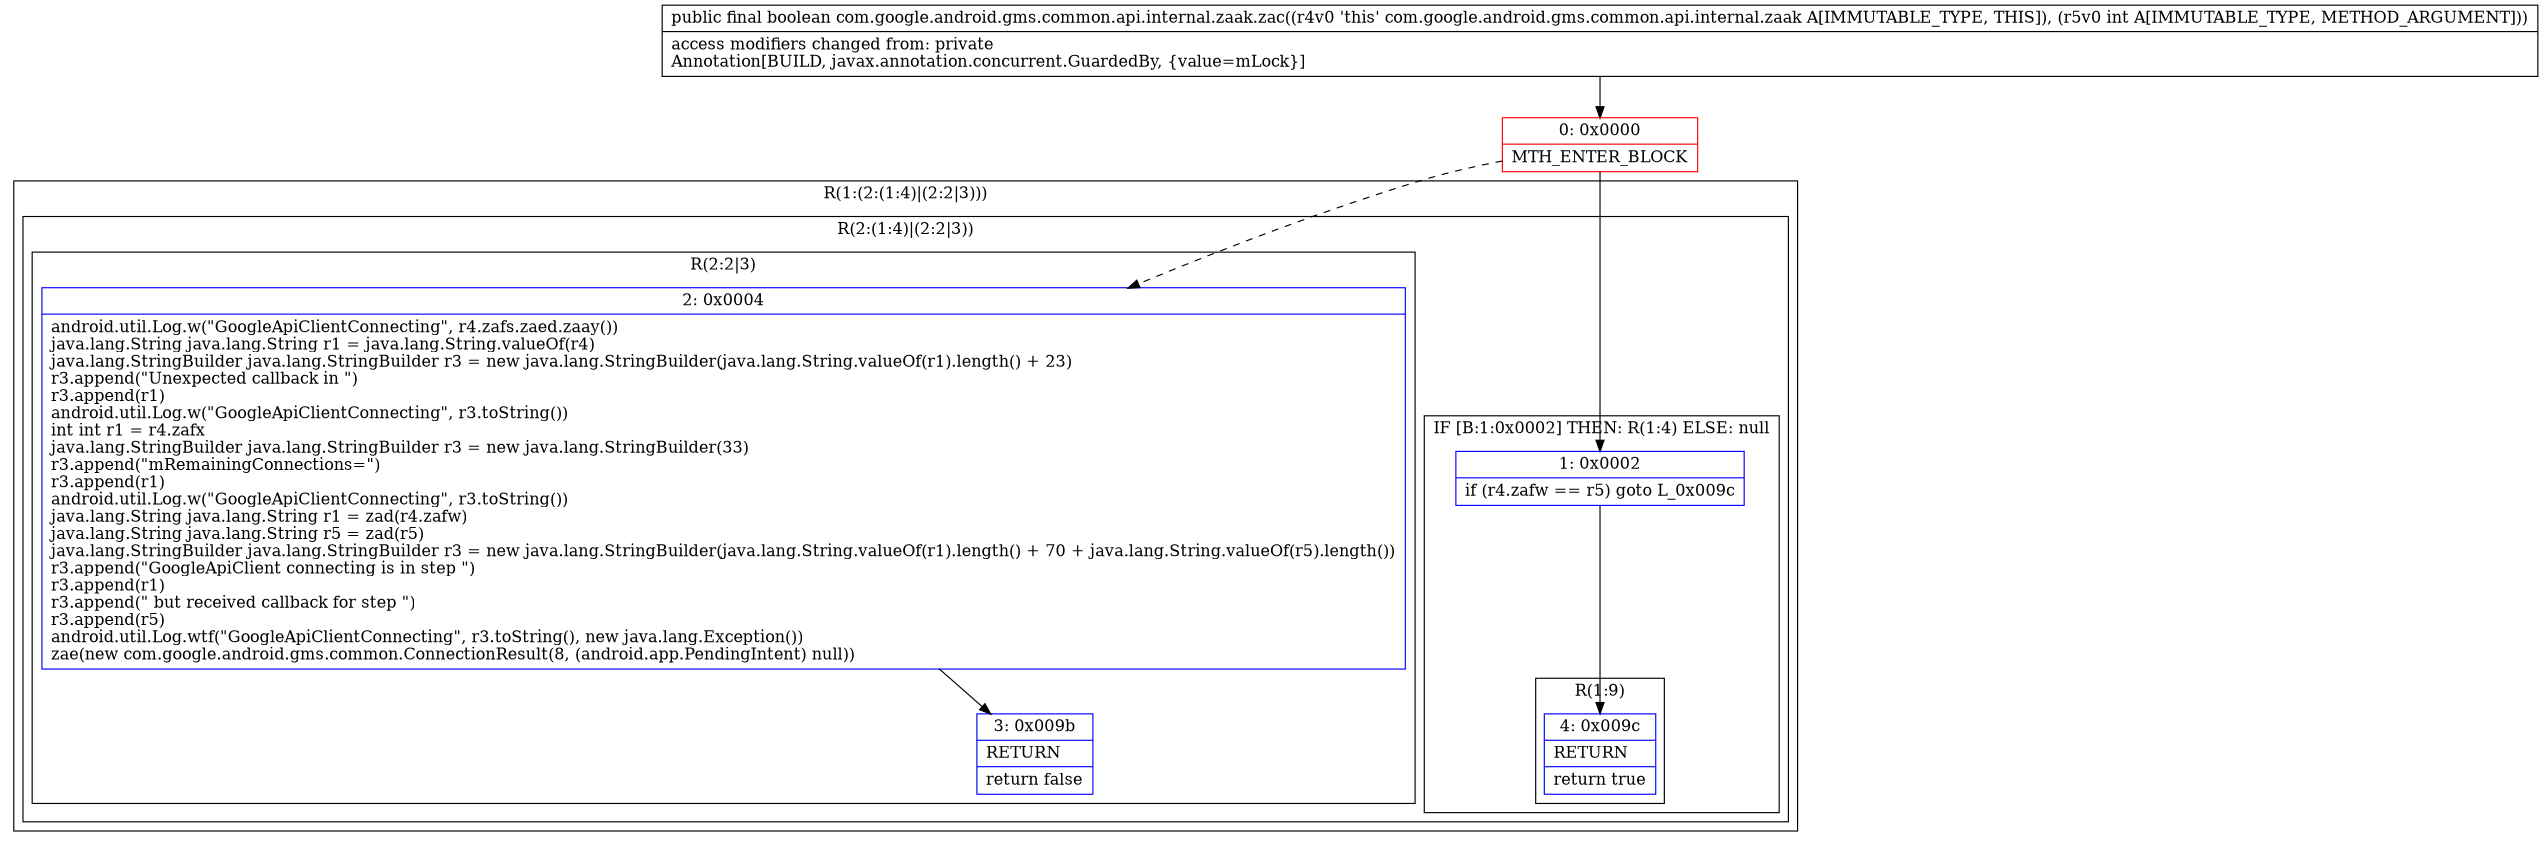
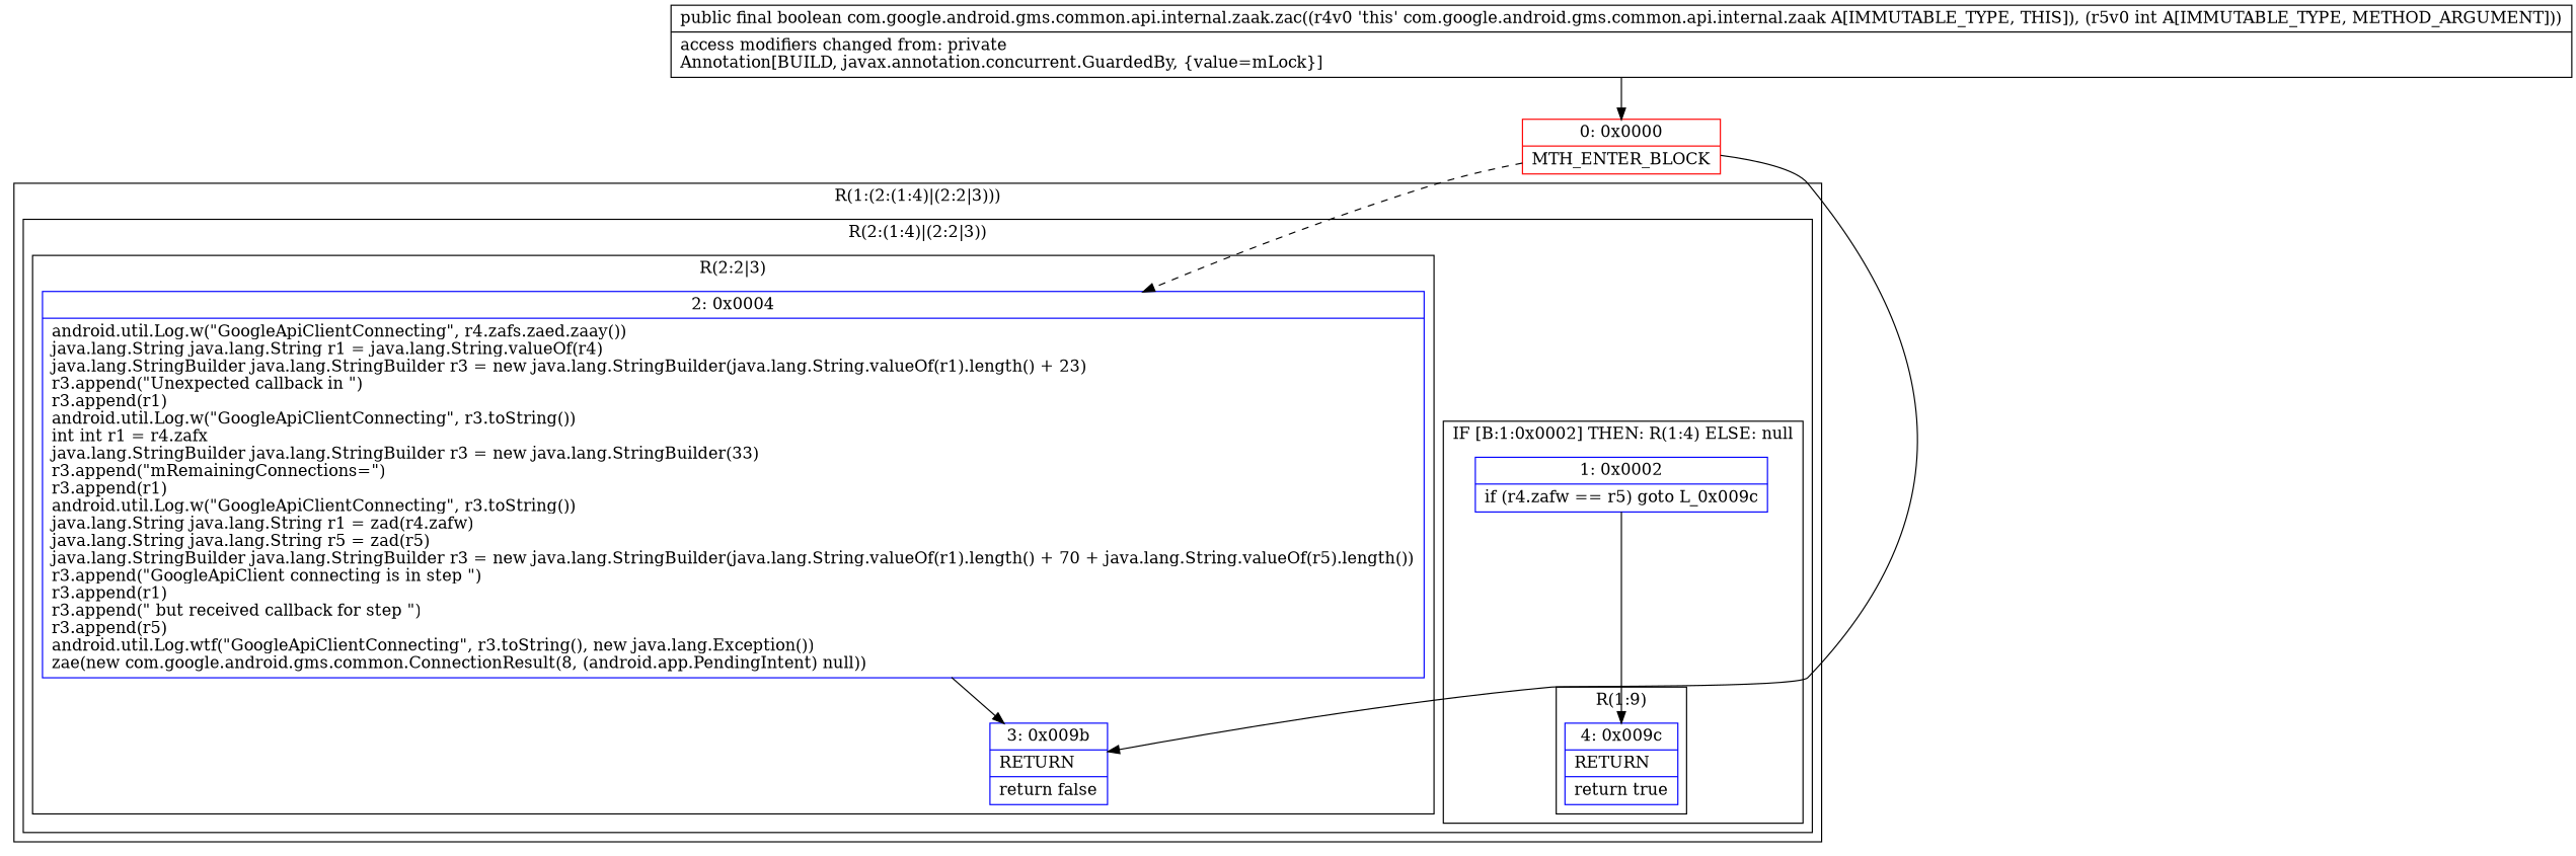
  digraph {
    node [color=blue shape=record]
    n1 [label="{4\:\ 0x009c|RETURN\l|return true\l}"]
    n2 [label="{1\:\ 0x0002|if (r4.zafw == r5) goto L_0x009c\l}"]
    n3 [label="{2\:\ 0x0004|android.util.Log.w(\"GoogleApiClientConnecting\", r4.zafs.zaed.zaay())\ljava.lang.String java.lang.String r1 = java.lang.String.valueOf(r4)\ljava.lang.StringBuilder java.lang.StringBuilder r3 = new java.lang.StringBuilder(java.lang.String.valueOf(r1).length() + 23)\lr3.append(\"Unexpected callback in \")\lr3.append(r1)\landroid.util.Log.w(\"GoogleApiClientConnecting\", r3.toString())\lint int r1 = r4.zafx\ljava.lang.StringBuilder java.lang.StringBuilder r3 = new java.lang.StringBuilder(33)\lr3.append(\"mRemainingConnections=\")\lr3.append(r1)\landroid.util.Log.w(\"GoogleApiClientConnecting\", r3.toString())\ljava.lang.String java.lang.String r1 = zad(r4.zafw)\ljava.lang.String java.lang.String r5 = zad(r5)\ljava.lang.StringBuilder java.lang.StringBuilder r3 = new java.lang.StringBuilder(java.lang.String.valueOf(r1).length() + 70 + java.lang.String.valueOf(r5).length())\lr3.append(\"GoogleApiClient connecting is in step \")\lr3.append(r1)\lr3.append(\" but received callback for step \")\lr3.append(r5)\landroid.util.Log.wtf(\"GoogleApiClientConnecting\", r3.toString(), new java.lang.Exception())\lzae(new com.google.android.gms.common.ConnectionResult(8, (android.app.PendingIntent) null))\l}"]
    n4 [label="{3\:\ 0x009b|RETURN\l|return false\l}"]
    n5 [color=red label="{0\:\ 0x0000|MTH_ENTER_BLOCK\l}"]
    n6 [label="{public final boolean com.google.android.gms.common.api.internal.zaak.zac((r4v0 'this' com.google.android.gms.common.api.internal.zaak A[IMMUTABLE_TYPE, THIS]), (r5v0 int A[IMMUTABLE_TYPE, METHOD_ARGUMENT]))  | access modifiers changed from: private\lAnnotation[BUILD, javax.annotation.concurrent.GuardedBy, \{value=mLock\}]\l}" color=""]
    subgraph cluster_1 {
      label="R(1:(2:(1:4)|(2:2|3)))"
      subgraph cluster_2 {
        label="R(2:(1:4)|(2:2|3))"
        subgraph cluster_3 {
          label="IF [B:1:0x0002] THEN: R(1:4) ELSE: null"
          n2
          subgraph cluster_4 {
            label="R(1:9)"
            n1
          }
        }
        subgraph cluster_5 {
          label="R(2:2|3)"
          n3
          n4
        }
      }
    }
    n2 -> n1
    n3 -> n4
-   n5 -> n2
+   n5 -> n4
    n5 -> n3 [style=dashed]
    n6 -> n5
  }
